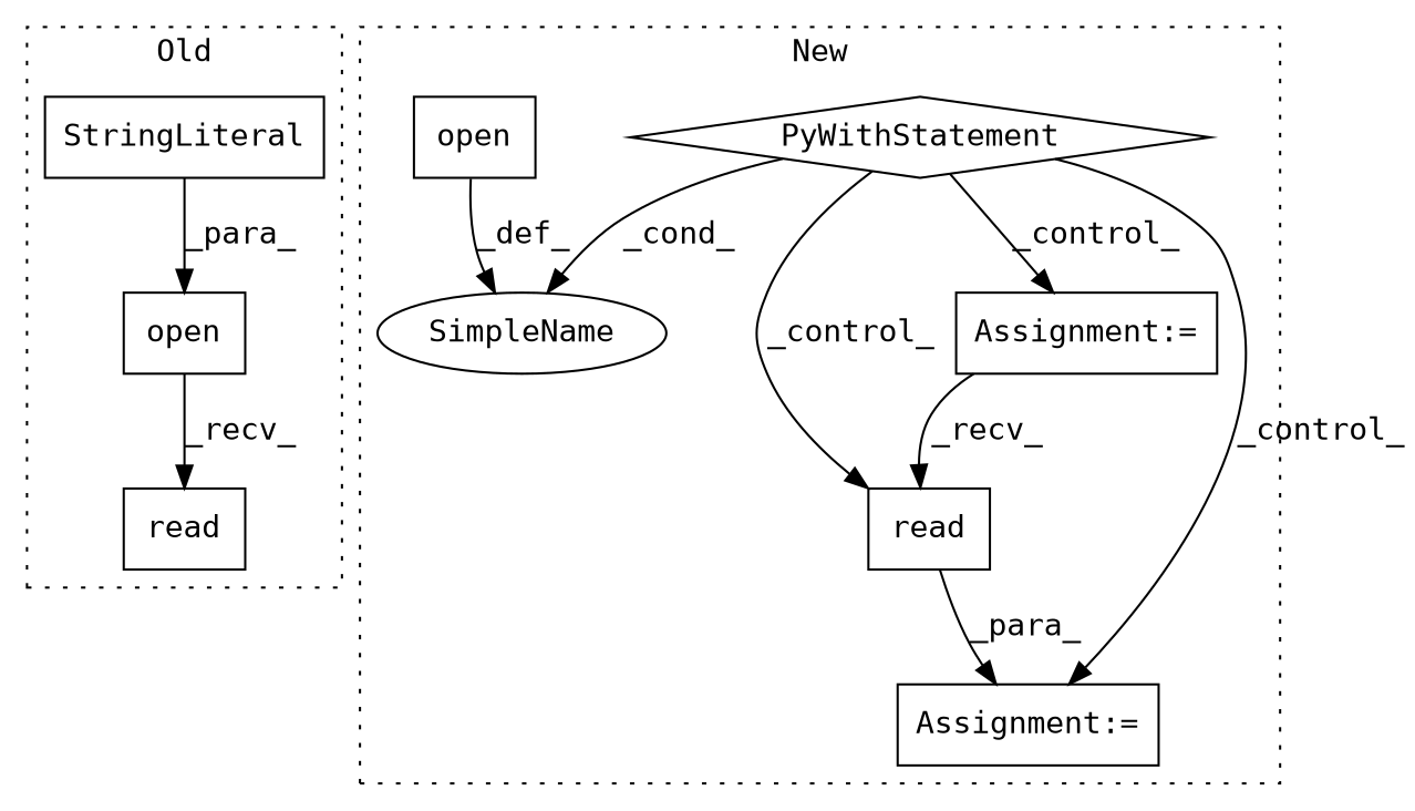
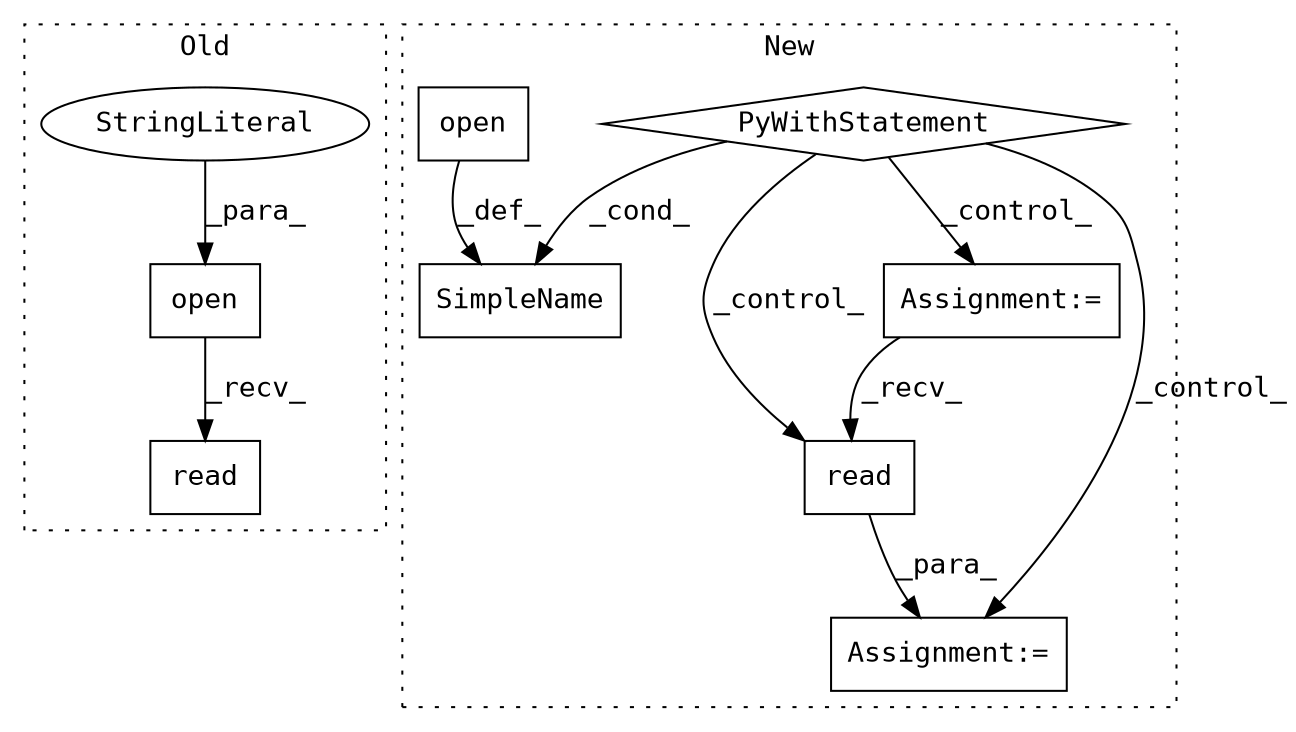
  digraph {
    fontname="DejaVu Sans Mono"
    node [a=32 fontname="DejaVu Sans Mono" l=6 shape=box]
    edge [fontname="DejaVu Sans Mono"]
    n1 [label=read s=1175]
    n2 [l="5,1" label=open s="1149,1173"]
-   n3 [a=45 l=4 label=StringLiteral s=1169]
+   n3 [a=45 l=4 label=StringLiteral s=1169 shape=ellipse]
    n4 [a=104 l="10,2" label=PyWithStatement s="1142,1187" shape=diamond]
    n5 [a=7 l=1 label="Assignment:=" s=1204]
-   n6 [a=42 label=SimpleName shape=ellipse l=""]
+   n6 [a=42 label=SimpleName l=""]
    n7 [label=read s=1233]
    n8 [a=7 l=1 label="Assignment:=" s=1230]
    n9 [l="5,1" label=open s="1155,1186"]
    subgraph cluster_1 {
      label=Old
      style=dotted
      n1
      n2
      n3
    }
    subgraph cluster_2 {
      label=New
      style=dotted
      n4
      n5
      n6
      n7
      n8
      n9
    }
    n2 -> n1 [label=_recv_]
    n3 -> n2 [label=_para_]
    n4 -> n5 [label=_control_]
    n4 -> n6 [label=_cond_]
    n4 -> n7 [label=_control_]
    n4 -> n8 [label=_control_]
    n5 -> n7 [label=_recv_]
    n7 -> n8 [label=_para_]
    n9 -> n6 [label=_def_]
  }
